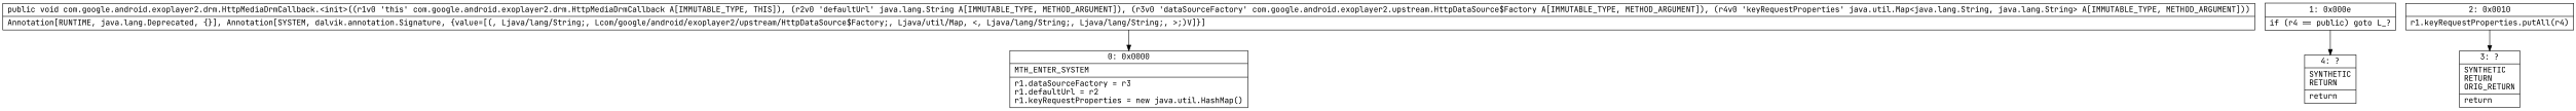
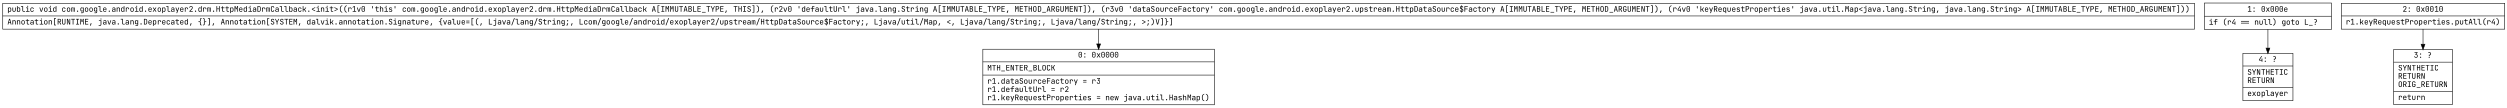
  digraph {
    fontname="JetBrains Mono"
    node [fontname="JetBrains Mono" shape=record]
    edge [fontname="JetBrains Mono"]
-   n1 [label="{0\:\ 0x0000|MTH_ENTER_SYSTEM\l|r1.dataSourceFactory = r3\lr1.defaultUrl = r2\lr1.keyRequestProperties = new java.util.HashMap()\l}"]
-   n2 [label="{1\:\ 0x000e|if (r4 == public) goto L_?\l}"]
-   n3 [label="{4\:\ ?|SYNTHETIC\lRETURN\l|return\l}"]
+   n1 [label="{0\:\ 0x0000|MTH_ENTER_BLOCK\l|r1.dataSourceFactory = r3\lr1.defaultUrl = r2\lr1.keyRequestProperties = new java.util.HashMap()\l}"]
+   n2 [label="{1\:\ 0x000e|if (r4 == null) goto L_?\l}"]
+   n3 [label="{4\:\ ?|SYNTHETIC\lRETURN\l|exoplayer\l}"]
    n4 [label="{2\:\ 0x0010|r1.keyRequestProperties.putAll(r4)\l}"]
    n5 [label="{3\:\ ?|SYNTHETIC\lRETURN\lORIG_RETURN\l|return\l}"]
    n6 [label="{public void com.google.android.exoplayer2.drm.HttpMediaDrmCallback.\<init\>((r1v0 'this' com.google.android.exoplayer2.drm.HttpMediaDrmCallback A[IMMUTABLE_TYPE, THIS]), (r2v0 'defaultUrl' java.lang.String A[IMMUTABLE_TYPE, METHOD_ARGUMENT]), (r3v0 'dataSourceFactory' com.google.android.exoplayer2.upstream.HttpDataSource$Factory A[IMMUTABLE_TYPE, METHOD_ARGUMENT]), (r4v0 'keyRequestProperties' java.util.Map\<java.lang.String, java.lang.String\> A[IMMUTABLE_TYPE, METHOD_ARGUMENT]))  | Annotation[RUNTIME, java.lang.Deprecated, \{\}], Annotation[SYSTEM, dalvik.annotation.Signature, \{value=[(, Ljava\/lang\/String;, Lcom\/google\/android\/exoplayer2\/upstream\/HttpDataSource$Factory;, Ljava\/util\/Map, \<, Ljava\/lang\/String;, Ljava\/lang\/String;, \>;)V]\}]\l}"]
    n2 -> n3
    n4 -> n5
    n6 -> n1
  }
